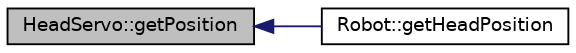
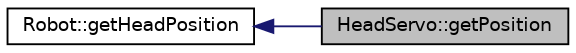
  digraph {
    rankdir=LR
    node [color=black fontname=Helvetica fontsize=10 shape=record style=filled]
    n1 [fillcolor=grey75 fontcolor=black height=0.2 label="HeadServo::getPosition" width=0.4]
    n2 [fillcolor=white height=0.2 label="Robot::getHeadPosition" width=0.4]
-   n1 -> n2 [color=midnightblue dir=back fontname=Helvetica fontsize=10 labelfontname=Helvetica labelfontsize=10 style=solid]
+   n2 -> n1 [color=midnightblue dir=back fontname=Helvetica fontsize=10 labelfontname=Helvetica labelfontsize=10 style=solid]
  }
